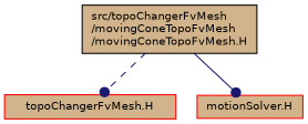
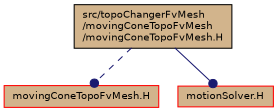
  digraph {
    node [color=red fillcolor=tan fontname=Helvetica fontsize=10 shape=record style=filled]
    edge [color=midnightblue fontname=Helvetica fontsize=10 labelfontname=Helvetica labelfontsize=10 arrowhead=dot]
    n1 [color=black fontcolor=black height=0.2 label="src/topoChangerFvMesh\l/movingConeTopoFvMesh\l/movingConeTopoFvMesh.H" width=0.4]
-   n2 [height=0.2 label="topoChangerFvMesh.H" width=0.4]
+   n2 [height=0.2 label="movingConeTopoFvMesh.H" width=0.4]
    n3 [height=0.2 label="motionSolver.H" width=0.4]
    n1 -> n2 [style=dashed]
    n1 -> n3 [style=solid]
  }
